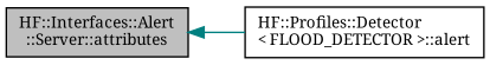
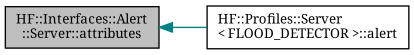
  digraph {
    rankdir=LR
    fontname="Noto Serif"
    node [color=black fontname="Noto Serif" fontsize=10 shape=record style=filled]
    n1 [fillcolor=grey75 fontcolor=black height=0.2 label="HF::Interfaces::Alert\l::Server::attributes" width=0.4]
-   n2 [fillcolor=white height=0.2 label="HF::Profiles::Detector\l\< FLOOD_DETECTOR \>::alert" width=0.4]
+   n2 [fillcolor=white height=0.2 label="HF::Profiles::Server\l\< FLOOD_DETECTOR \>::alert" width=0.4]
    n1 -> n2 [color=teal dir=back fontname="Noto Serif" fontsize=10 labelfontname=Helvetica labelfontsize=10 style=solid]
  }
